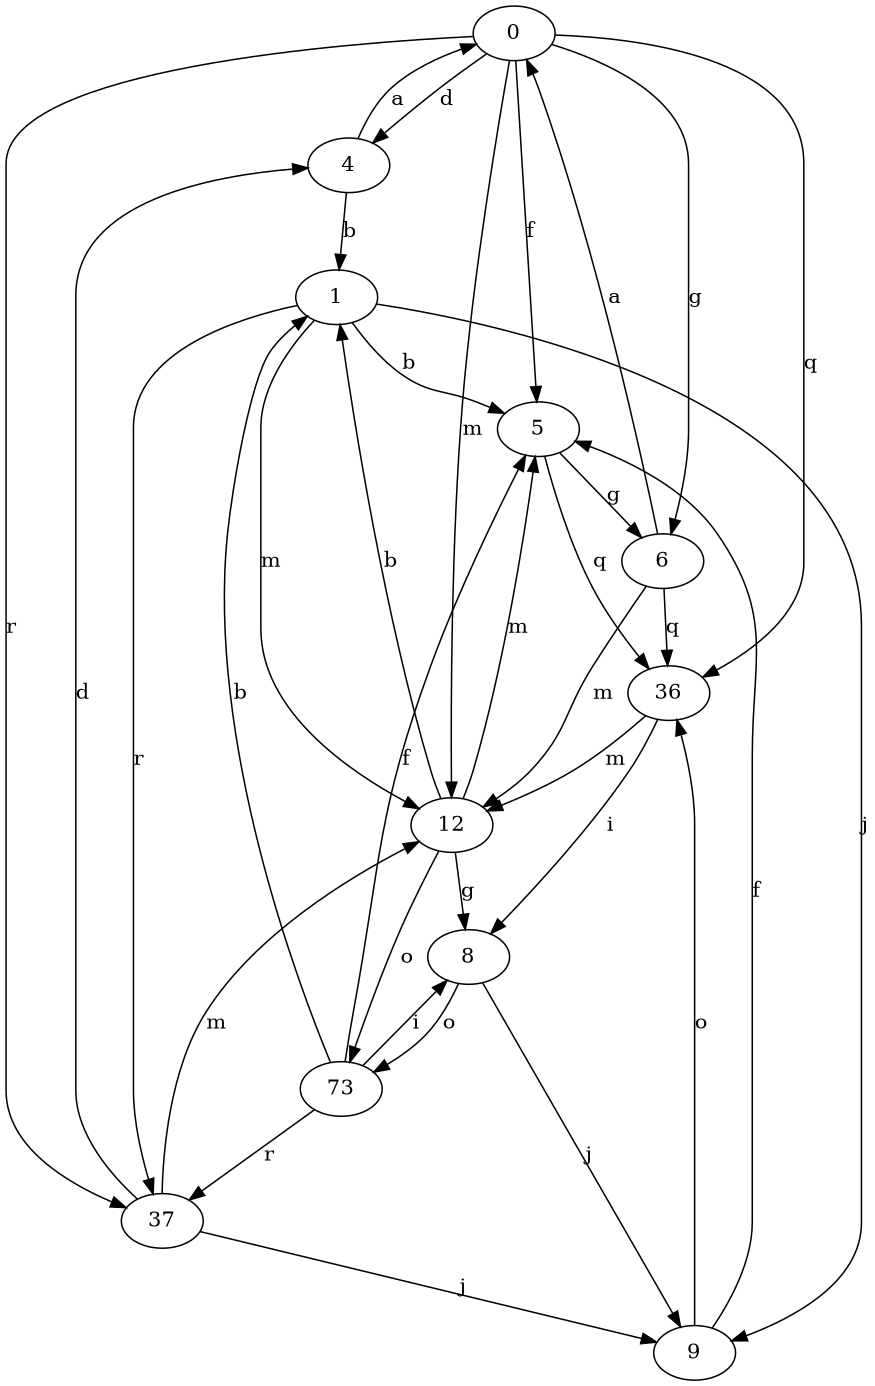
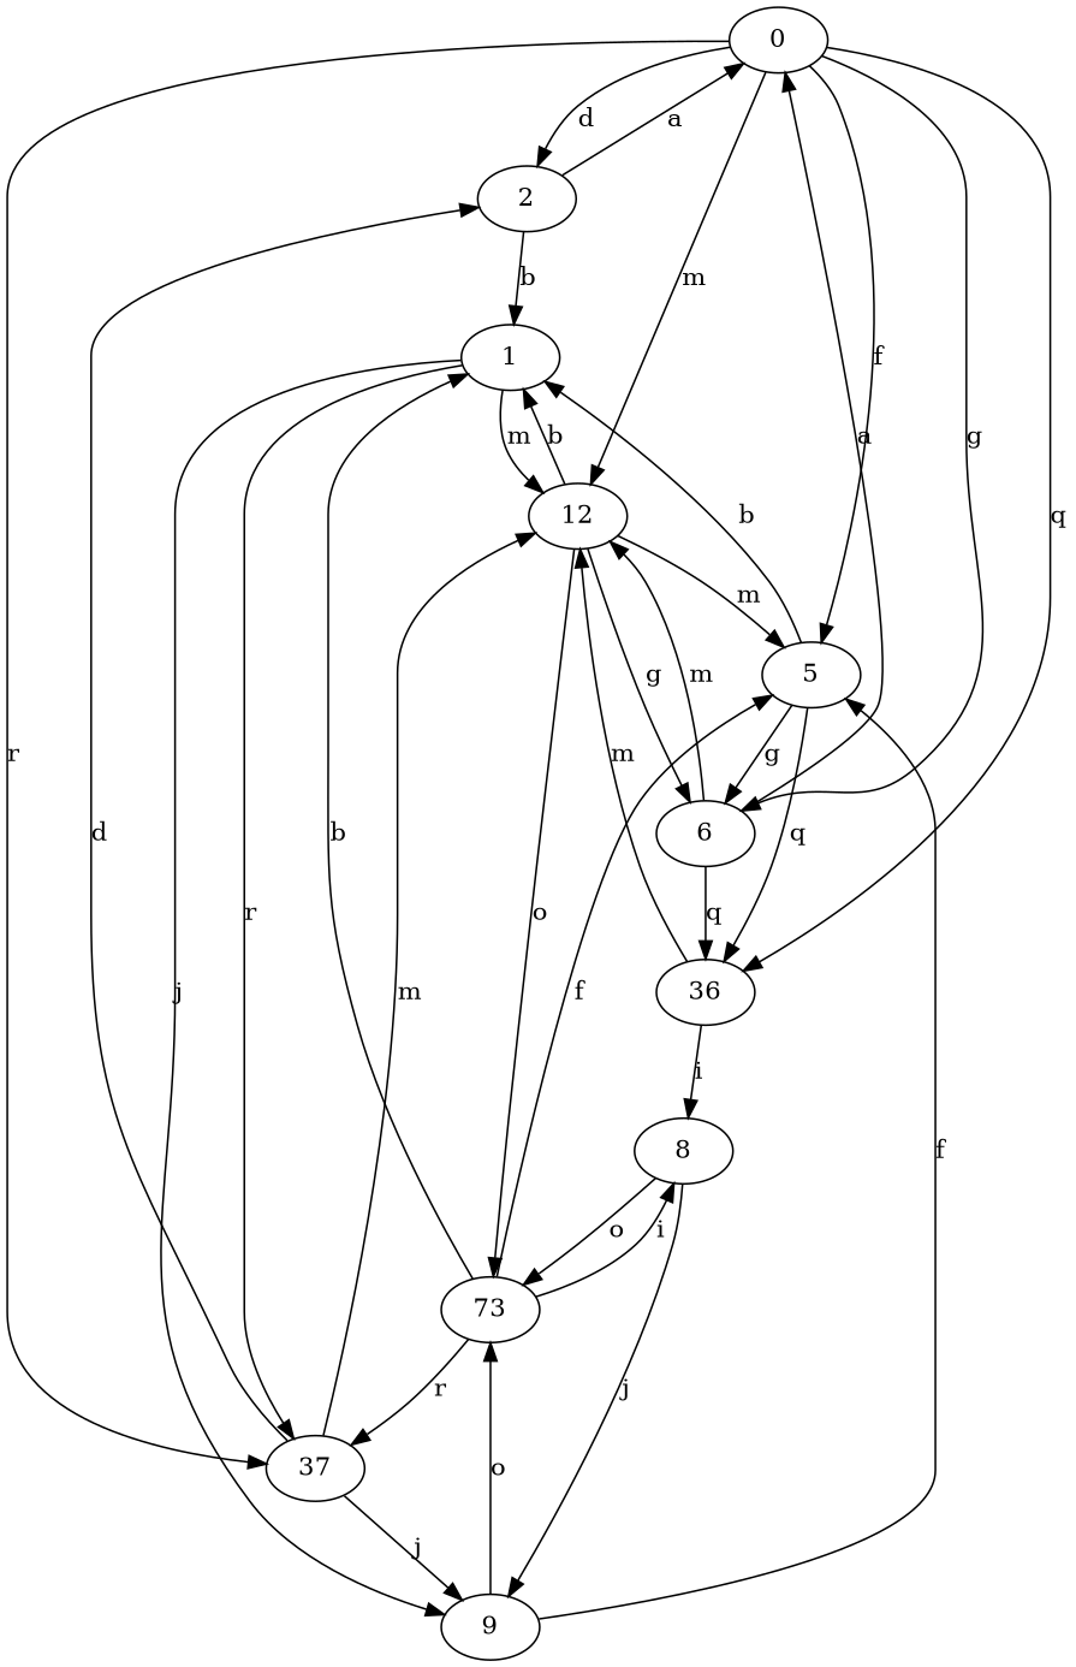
  strict digraph {
    0
-   2 [label=4]
+   2
    5
    6
    12
    n6 [label=36]
    n7 [label=37]
    1
    n9 [label=73]
    8
    9
    0 -> 2 [label=d]
    0 -> 5 [label=f]
    0 -> 6 [label=g]
    0 -> 12 [label=m]
    0 -> n6 [label=q]
    0 -> n7 [label=r]
    2 -> 0 [label=a]
    2 -> 1 [label=b]
    5 -> 6 [label=g]
    5 -> n6 [label=q]
-   1 -> 5 [label=b]
+   5 -> 1 [label=b]
    6 -> 0 [label=a]
    6 -> 12 [label=m]
    6 -> n6 [label=q]
    12 -> 5 [label=m]
-   12 -> 8 [label=g]
+   12 -> 6 [label=g]
    12 -> 1 [label=b]
    12 -> n9 [label=o]
    n6 -> 12 [label=m]
    n6 -> 8 [label=i]
    n7 -> 2 [label=d]
    n7 -> 12 [label=m]
    n7 -> 9 [label=j]
    1 -> 12 [label=m]
    1 -> n7 [label=r]
    1 -> 9 [label=j]
    n9 -> 5 [label=f]
    n9 -> n7 [label=r]
    n9 -> 1 [label=b]
    n9 -> 8 [label=i]
    8 -> n9 [label=o]
    8 -> 9 [label=j]
    9 -> 5 [label=f]
-   9 -> n6 [label=o]
+   9 -> n9 [label=o]
  }
